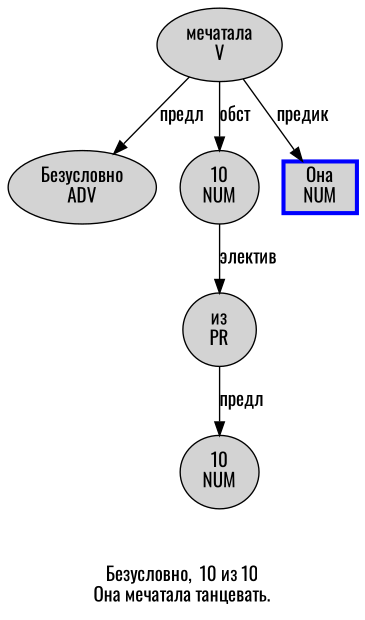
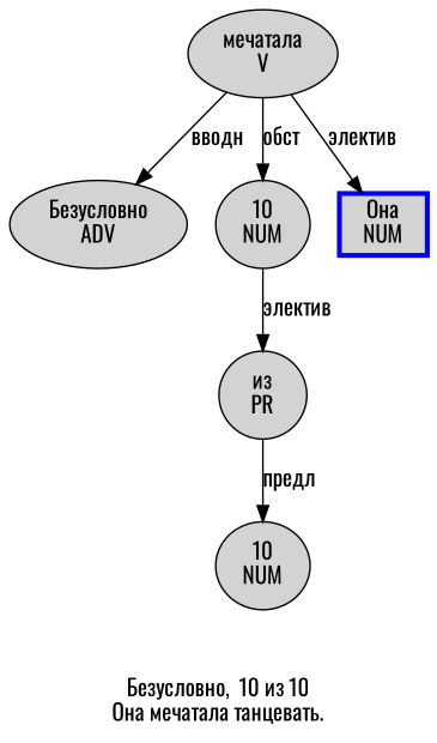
  digraph {
    fontname=Oswald
    label="Безусловно,  10 из 10\nОна мечатала танцевать."
    node [fillcolor=lightgray fontname=Oswald penwidth=1 shape=ellipse style=filled]
    edge [fontname=Oswald]
    n1 [label="Безусловно\nADV"]
    n2 [label="10\nNUM"]
    n3 [label="из\nPR"]
    n4 [label="10\nNUM"]
    n5 [color=blue label="Она\nNUM" penwidth=3 shape=box]
    n6 [label="мечатала\nV"]
    n2 -> n3 [label="электив"]
    n3 -> n4 [label="предл"]
-   n6 -> n1 [label="предл"]
+   n6 -> n1 [label="вводн"]
    n6 -> n2 [label="обст"]
-   n6 -> n5 [label="предик"]
+   n6 -> n5 [label="электив"]
  }
